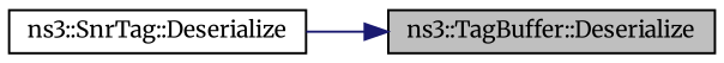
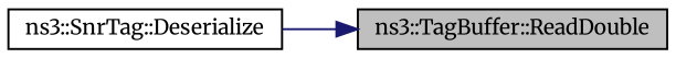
  digraph {
    rankdir=RL
    fontname=Merriweather
    node [color=black fontname=Merriweather fontsize=10 shape=record style=filled]
-   n1 [fillcolor=grey75 fontcolor=black height=0.2 label="ns3::TagBuffer::Deserialize" width=0.4]
+   n1 [fillcolor=grey75 fontcolor=black height=0.2 label="ns3::TagBuffer::ReadDouble" width=0.4]
    n2 [fillcolor=white height=0.2 label="ns3::SnrTag::Deserialize" width=0.4]
    n1 -> n2 [color=midnightblue dir=back fontname=Merriweather fontsize=10 labelfontname=Helvetica labelfontsize=10 style=solid]
  }
